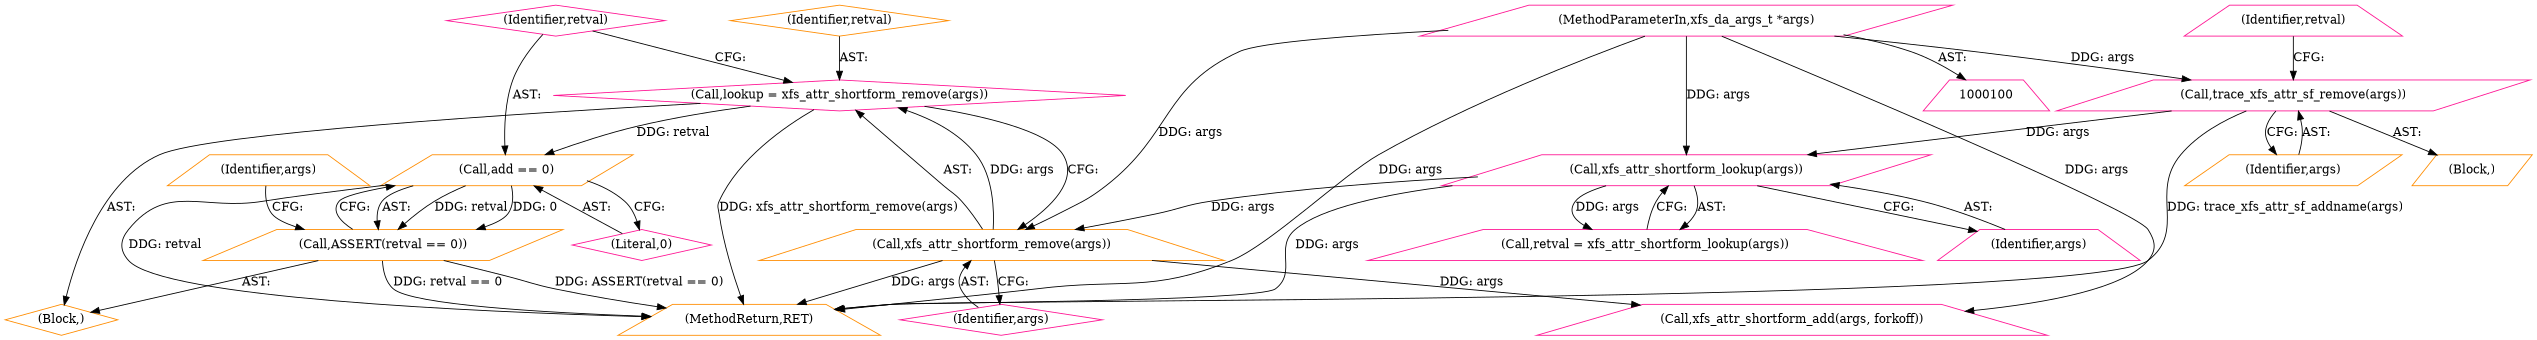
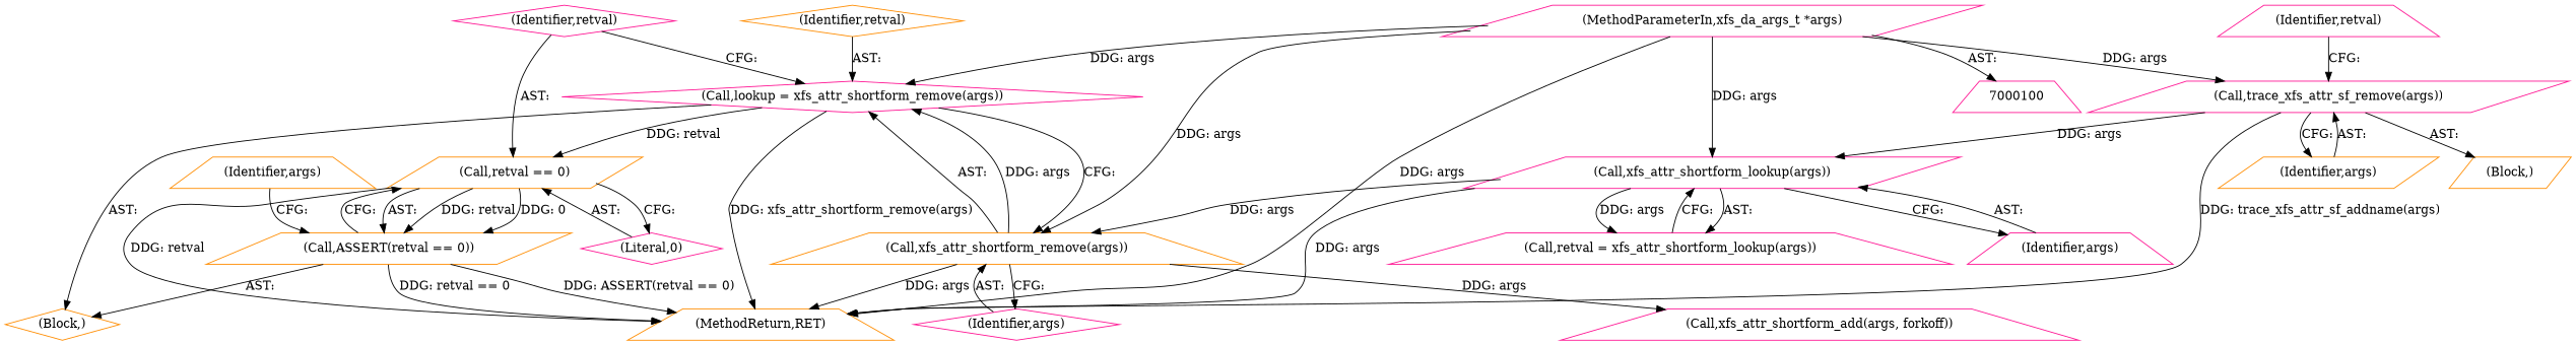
  digraph {
    node [color=deeppink shape=trapezium]
    n1 [label="(Call,lookup = xfs_attr_shortform_remove(args))" shape=diamond]
    n2 [color=darkorange label="(Call,xfs_attr_shortform_remove(args))"]
-   n3 [color=darkorange label="(Call,add == 0)" shape=parallelogram]
+   n3 [color=darkorange label="(Call,retval == 0)" shape=parallelogram]
    n4 [color=darkorange label="(MethodReturn,RET)"]
    n5 [color=darkorange label="(Block,)" shape=diamond]
    n6 [label="(Identifier,args)" shape=diamond]
    n7 [label="(Call,xfs_attr_shortform_add(args, forkoff))"]
    n8 [color=darkorange label="(Call,ASSERT(retval == 0))" shape=parallelogram]
    n9 [label="(Literal,0)" shape=diamond]
    n10 [label="(Call,xfs_attr_shortform_lookup(args))" shape=parallelogram]
    n11 [label="(Call,retval = xfs_attr_shortform_lookup(args))"]
    n12 [label="(Identifier,args)"]
    n13 [label="(Call,trace_xfs_attr_sf_remove(args))" shape=parallelogram]
    n14 [color=darkorange label="(Block,)" shape=parallelogram]
    n15 [color=darkorange label="(Identifier,args)" shape=parallelogram]
    n16 [label="(MethodParameterIn,xfs_da_args_t *args)" shape=parallelogram]
-   1000100
+   1000100 [label=7000100]
    n18 [color=darkorange label="(Identifier,retval)" shape=diamond]
    n19 [label="(Identifier,retval)"]
    n20 [label="(Identifier,retval)" shape=diamond]
    n21 [color=darkorange label="(Identifier,args)"]
    n1 -> n2 [label="CFG: "]
    n1 -> n3 [label="DDG: retval"]
    n1 -> n4 [label="DDG: xfs_attr_shortform_remove(args)"]
    n1 -> n5 [label="AST: "]
    n2 -> n1 [label="AST: "]
    n2 -> n1 [label="DDG: args"]
    n2 -> n4 [label="DDG: args"]
    n2 -> n6 [label="CFG: "]
    n2 -> n7 [label="DDG: args"]
    n3 -> n4 [label="DDG: retval"]
    n3 -> n8 [label="AST: "]
    n3 -> n8 [label="DDG: retval"]
    n3 -> n8 [label="DDG: 0"]
    n3 -> n9 [label="CFG: "]
    n6 -> n2 [label="AST: "]
    n8 -> n3 [label="CFG: "]
    n8 -> n4 [label="DDG: ASSERT(retval == 0)"]
    n8 -> n4 [label="DDG: retval == 0"]
    n8 -> n5 [label="AST: "]
    n9 -> n3 [label="AST: "]
    n10 -> n2 [label="DDG: args"]
    n10 -> n4 [label="DDG: args"]
    n10 -> n11 [label="AST: "]
    n10 -> n11 [label="DDG: args"]
    n10 -> n12 [label="CFG: "]
    n11 -> n10 [label="CFG: "]
    n12 -> n10 [label="AST: "]
    n13 -> n4 [label="DDG: trace_xfs_attr_sf_addname(args)"]
    n13 -> n10 [label="DDG: args"]
    n13 -> n14 [label="AST: "]
    n13 -> n15 [label="CFG: "]
    n15 -> n13 [label="AST: "]
    n16 -> n2 [label="DDG: args"]
    n16 -> n4 [label="DDG: args"]
-   n16 -> n7 [label="DDG: args"]
+   n16 -> n1 [label="DDG: args"]
    n16 -> n10 [label="DDG: args"]
    n16 -> n13 [label="DDG: args"]
    n16 -> 1000100 [label="AST: "]
    n18 -> n1 [label="AST: "]
    n19 -> n13 [label="CFG: "]
    n20 -> n1 [label="CFG: "]
    n20 -> n3 [label="AST: "]
    n21 -> n8 [label="CFG: "]
  }
